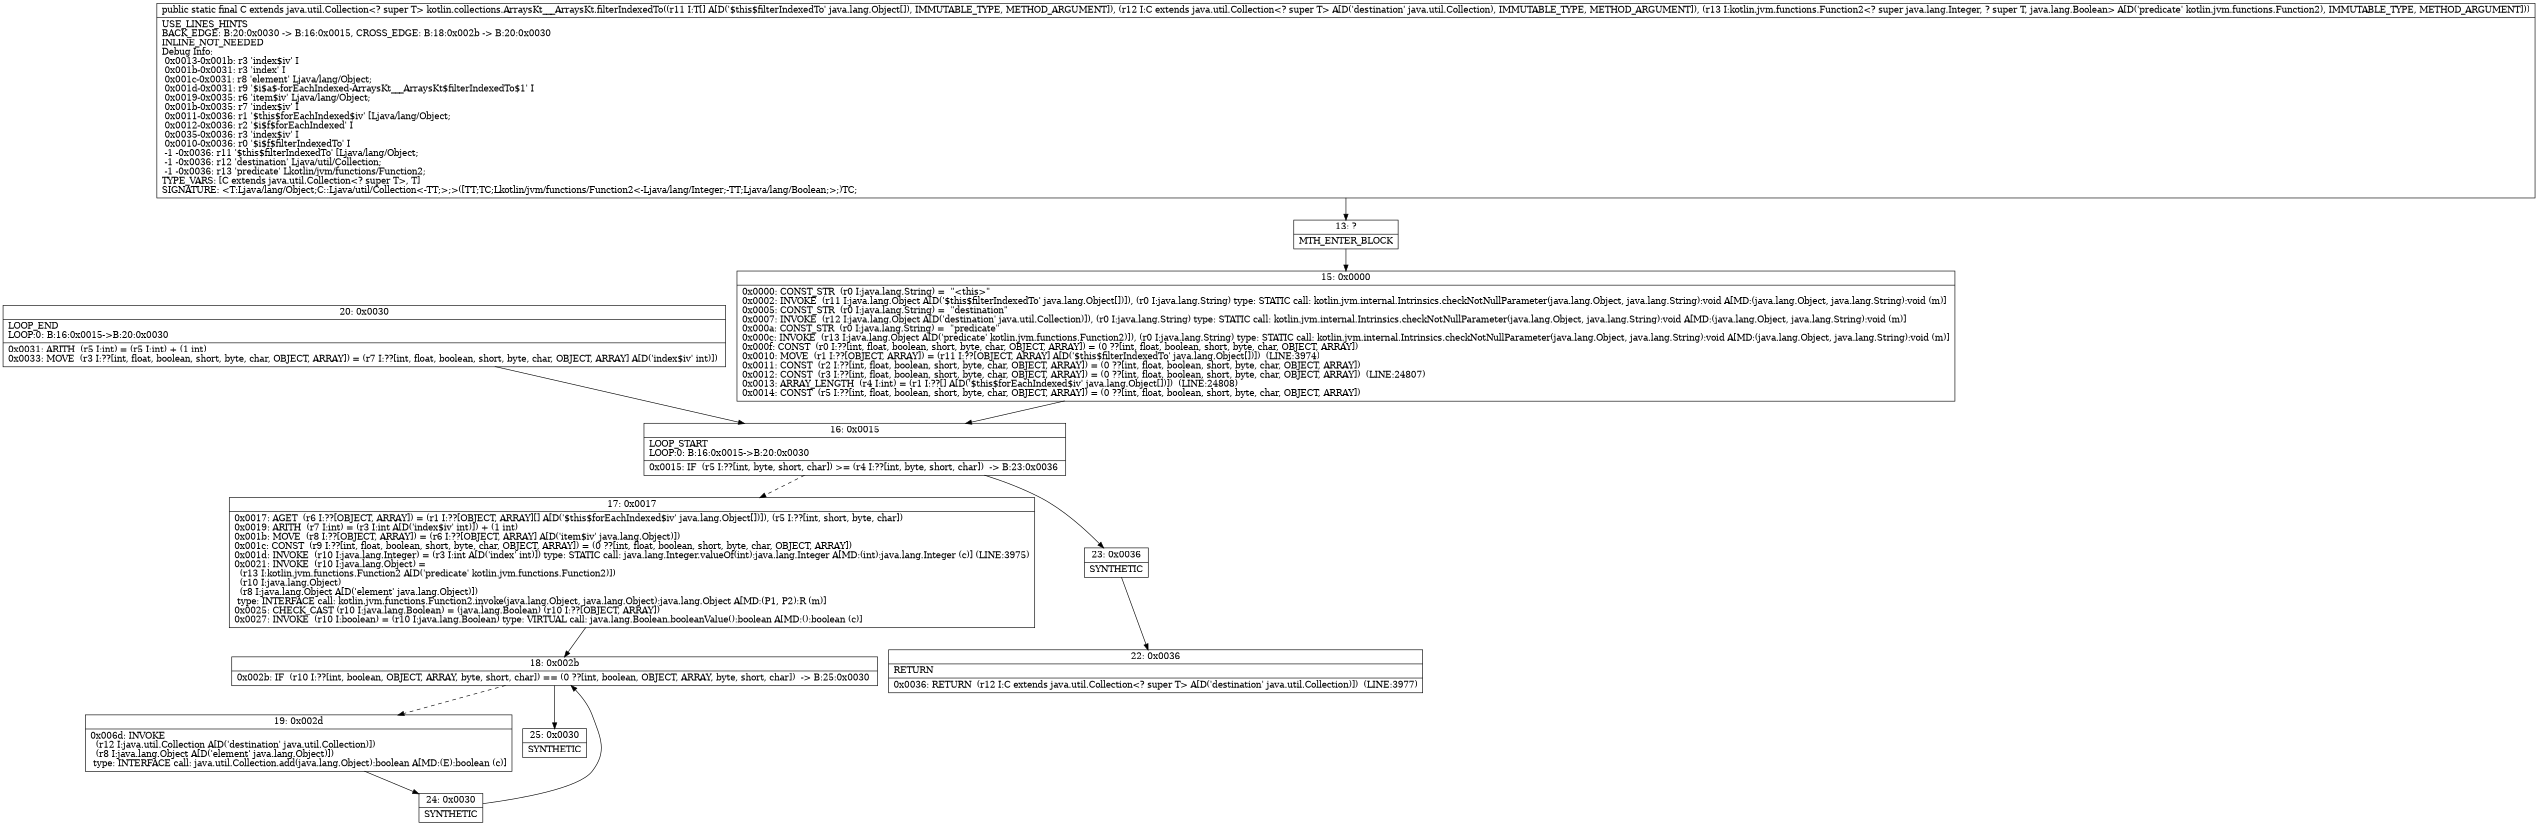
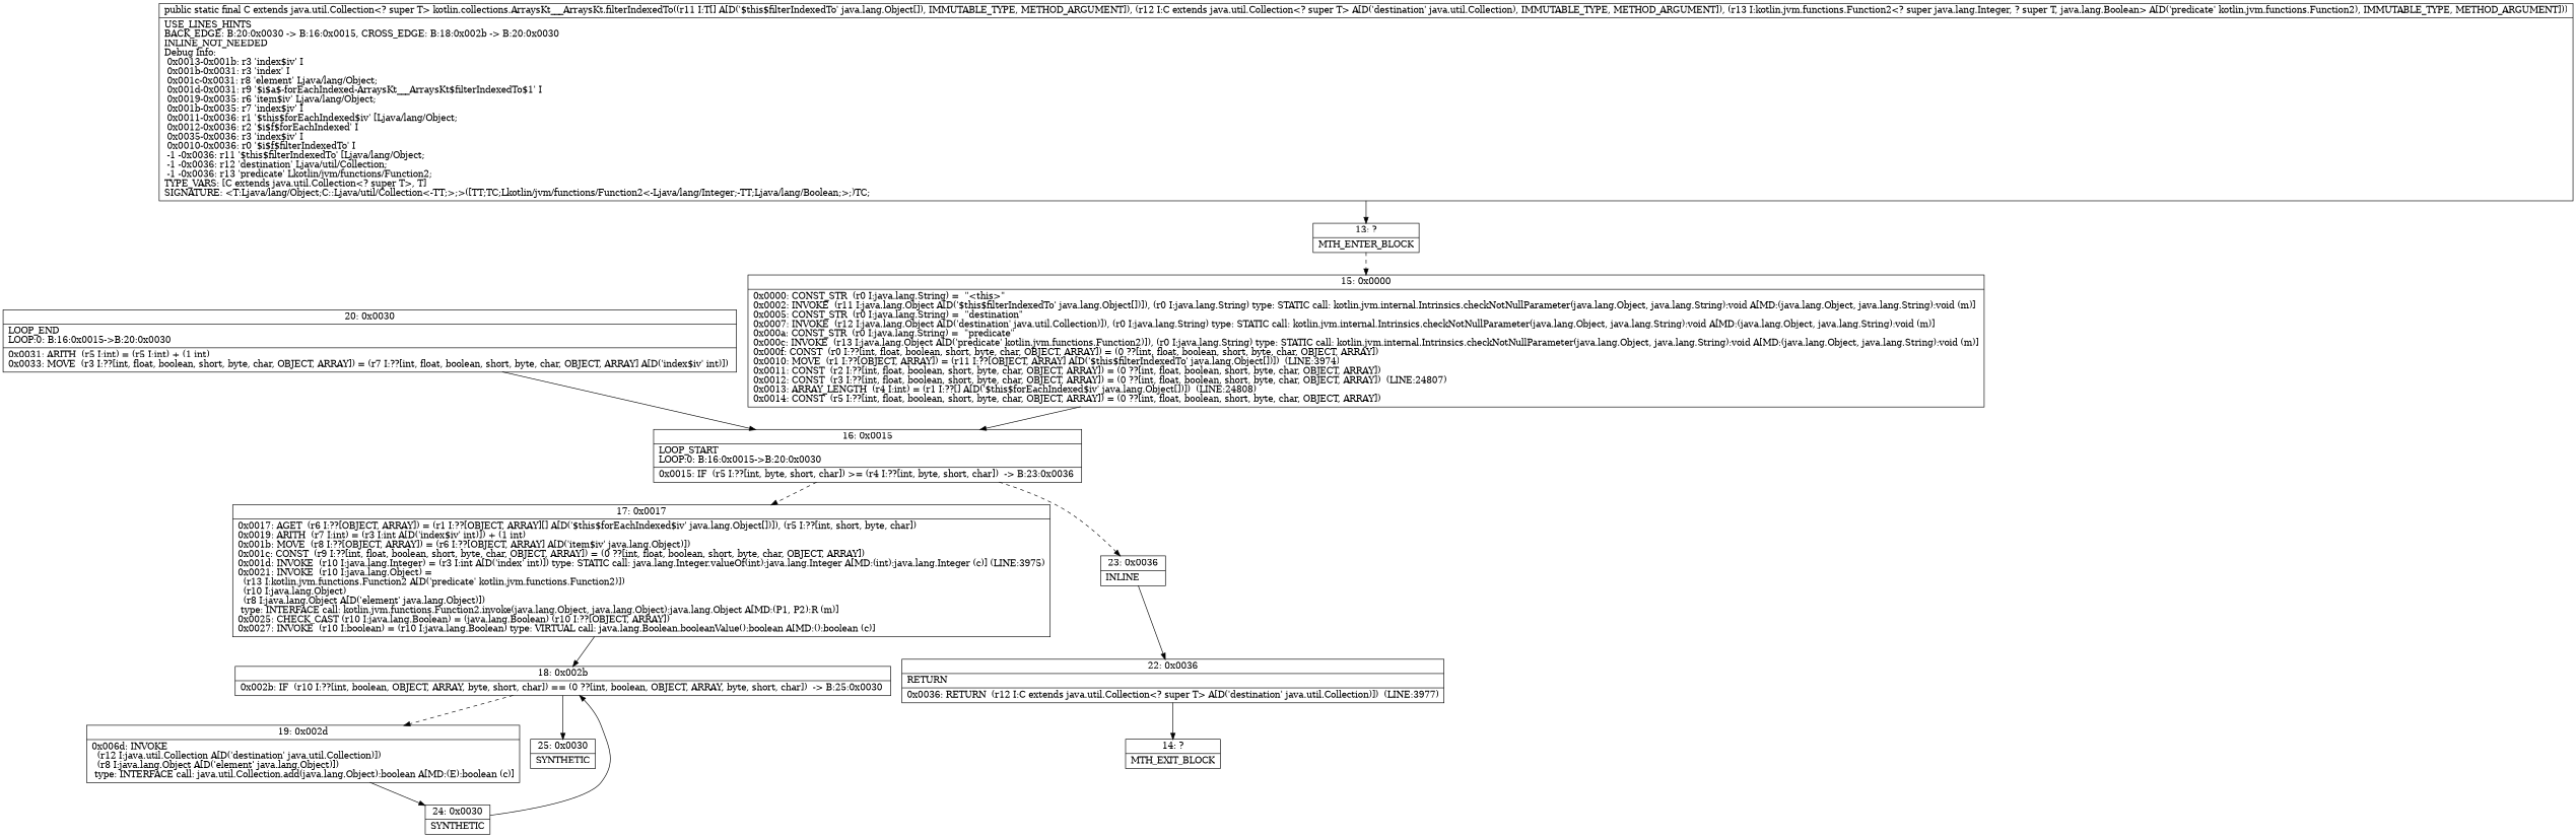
  digraph {
    node [shape=record]
    n1 [label="{13\:\ ?|MTH_ENTER_BLOCK\l}"]
    n2 [label="{15\:\ 0x0000|0x0000: CONST_STR  (r0 I:java.lang.String) =  \"\<this\>\" \l0x0002: INVOKE  (r11 I:java.lang.Object A[D('$this$filterIndexedTo' java.lang.Object[])]), (r0 I:java.lang.String) type: STATIC call: kotlin.jvm.internal.Intrinsics.checkNotNullParameter(java.lang.Object, java.lang.String):void A[MD:(java.lang.Object, java.lang.String):void (m)]\l0x0005: CONST_STR  (r0 I:java.lang.String) =  \"destination\" \l0x0007: INVOKE  (r12 I:java.lang.Object A[D('destination' java.util.Collection)]), (r0 I:java.lang.String) type: STATIC call: kotlin.jvm.internal.Intrinsics.checkNotNullParameter(java.lang.Object, java.lang.String):void A[MD:(java.lang.Object, java.lang.String):void (m)]\l0x000a: CONST_STR  (r0 I:java.lang.String) =  \"predicate\" \l0x000c: INVOKE  (r13 I:java.lang.Object A[D('predicate' kotlin.jvm.functions.Function2)]), (r0 I:java.lang.String) type: STATIC call: kotlin.jvm.internal.Intrinsics.checkNotNullParameter(java.lang.Object, java.lang.String):void A[MD:(java.lang.Object, java.lang.String):void (m)]\l0x000f: CONST  (r0 I:??[int, float, boolean, short, byte, char, OBJECT, ARRAY]) = (0 ??[int, float, boolean, short, byte, char, OBJECT, ARRAY]) \l0x0010: MOVE  (r1 I:??[OBJECT, ARRAY]) = (r11 I:??[OBJECT, ARRAY] A[D('$this$filterIndexedTo' java.lang.Object[])])  (LINE:3974)\l0x0011: CONST  (r2 I:??[int, float, boolean, short, byte, char, OBJECT, ARRAY]) = (0 ??[int, float, boolean, short, byte, char, OBJECT, ARRAY]) \l0x0012: CONST  (r3 I:??[int, float, boolean, short, byte, char, OBJECT, ARRAY]) = (0 ??[int, float, boolean, short, byte, char, OBJECT, ARRAY])  (LINE:24807)\l0x0013: ARRAY_LENGTH  (r4 I:int) = (r1 I:??[] A[D('$this$forEachIndexed$iv' java.lang.Object[])])  (LINE:24808)\l0x0014: CONST  (r5 I:??[int, float, boolean, short, byte, char, OBJECT, ARRAY]) = (0 ??[int, float, boolean, short, byte, char, OBJECT, ARRAY]) \l}"]
    n3 [label="{16\:\ 0x0015|LOOP_START\lLOOP:0: B:16:0x0015\-\>B:20:0x0030\l|0x0015: IF  (r5 I:??[int, byte, short, char]) \>= (r4 I:??[int, byte, short, char])  \-\> B:23:0x0036 \l}"]
    n4 [label="{17\:\ 0x0017|0x0017: AGET  (r6 I:??[OBJECT, ARRAY]) = (r1 I:??[OBJECT, ARRAY][] A[D('$this$forEachIndexed$iv' java.lang.Object[])]), (r5 I:??[int, short, byte, char]) \l0x0019: ARITH  (r7 I:int) = (r3 I:int A[D('index$iv' int)]) + (1 int) \l0x001b: MOVE  (r8 I:??[OBJECT, ARRAY]) = (r6 I:??[OBJECT, ARRAY] A[D('item$iv' java.lang.Object)]) \l0x001c: CONST  (r9 I:??[int, float, boolean, short, byte, char, OBJECT, ARRAY]) = (0 ??[int, float, boolean, short, byte, char, OBJECT, ARRAY]) \l0x001d: INVOKE  (r10 I:java.lang.Integer) = (r3 I:int A[D('index' int)]) type: STATIC call: java.lang.Integer.valueOf(int):java.lang.Integer A[MD:(int):java.lang.Integer (c)] (LINE:3975)\l0x0021: INVOKE  (r10 I:java.lang.Object) = \l  (r13 I:kotlin.jvm.functions.Function2 A[D('predicate' kotlin.jvm.functions.Function2)])\l  (r10 I:java.lang.Object)\l  (r8 I:java.lang.Object A[D('element' java.lang.Object)])\l type: INTERFACE call: kotlin.jvm.functions.Function2.invoke(java.lang.Object, java.lang.Object):java.lang.Object A[MD:(P1, P2):R (m)]\l0x0025: CHECK_CAST (r10 I:java.lang.Boolean) = (java.lang.Boolean) (r10 I:??[OBJECT, ARRAY]) \l0x0027: INVOKE  (r10 I:boolean) = (r10 I:java.lang.Boolean) type: VIRTUAL call: java.lang.Boolean.booleanValue():boolean A[MD:():boolean (c)]\l}"]
-   n5 [label="{23\:\ 0x0036|SYNTHETIC\l}"]
+   n5 [label="{23\:\ 0x0036|INLINE\l}"]
    n6 [label="{18\:\ 0x002b|0x002b: IF  (r10 I:??[int, boolean, OBJECT, ARRAY, byte, short, char]) == (0 ??[int, boolean, OBJECT, ARRAY, byte, short, char])  \-\> B:25:0x0030 \l}"]
    n7 [label="{22\:\ 0x0036|RETURN\l|0x0036: RETURN  (r12 I:C extends java.util.Collection\<? super T\> A[D('destination' java.util.Collection)])  (LINE:3977)\l}"]
    n8 [label="{19\:\ 0x002d|0x006d: INVOKE  \l  (r12 I:java.util.Collection A[D('destination' java.util.Collection)])\l  (r8 I:java.lang.Object A[D('element' java.lang.Object)])\l type: INTERFACE call: java.util.Collection.add(java.lang.Object):boolean A[MD:(E):boolean (c)]\l}"]
    n9 [label="{25\:\ 0x0030|SYNTHETIC\l}"]
    n10 [label="{24\:\ 0x0030|SYNTHETIC\l}"]
    n11 [label="{20\:\ 0x0030|LOOP_END\lLOOP:0: B:16:0x0015\-\>B:20:0x0030\l|0x0031: ARITH  (r5 I:int) = (r5 I:int) + (1 int) \l0x0033: MOVE  (r3 I:??[int, float, boolean, short, byte, char, OBJECT, ARRAY]) = (r7 I:??[int, float, boolean, short, byte, char, OBJECT, ARRAY] A[D('index$iv' int)]) \l}"]
+   n12 [label="{14\:\ ?|MTH_EXIT_BLOCK\l}"]
    n13 [label="{public static final C extends java.util.Collection\<? super T\> kotlin.collections.ArraysKt___ArraysKt.filterIndexedTo((r11 I:T[] A[D('$this$filterIndexedTo' java.lang.Object[]), IMMUTABLE_TYPE, METHOD_ARGUMENT]), (r12 I:C extends java.util.Collection\<? super T\> A[D('destination' java.util.Collection), IMMUTABLE_TYPE, METHOD_ARGUMENT]), (r13 I:kotlin.jvm.functions.Function2\<? super java.lang.Integer, ? super T, java.lang.Boolean\> A[D('predicate' kotlin.jvm.functions.Function2), IMMUTABLE_TYPE, METHOD_ARGUMENT]))  | USE_LINES_HINTS\lBACK_EDGE: B:20:0x0030 \-\> B:16:0x0015, CROSS_EDGE: B:18:0x002b \-\> B:20:0x0030\lINLINE_NOT_NEEDED\lDebug Info:\l  0x0013\-0x001b: r3 'index$iv' I\l  0x001b\-0x0031: r3 'index' I\l  0x001c\-0x0031: r8 'element' Ljava\/lang\/Object;\l  0x001d\-0x0031: r9 '$i$a$\-forEachIndexed\-ArraysKt___ArraysKt$filterIndexedTo$1' I\l  0x0019\-0x0035: r6 'item$iv' Ljava\/lang\/Object;\l  0x001b\-0x0035: r7 'index$iv' I\l  0x0011\-0x0036: r1 '$this$forEachIndexed$iv' [Ljava\/lang\/Object;\l  0x0012\-0x0036: r2 '$i$f$forEachIndexed' I\l  0x0035\-0x0036: r3 'index$iv' I\l  0x0010\-0x0036: r0 '$i$f$filterIndexedTo' I\l  \-1 \-0x0036: r11 '$this$filterIndexedTo' [Ljava\/lang\/Object;\l  \-1 \-0x0036: r12 'destination' Ljava\/util\/Collection;\l  \-1 \-0x0036: r13 'predicate' Lkotlin\/jvm\/functions\/Function2;\lTYPE_VARS: [C extends java.util.Collection\<? super T\>, T]\lSIGNATURE: \<T:Ljava\/lang\/Object;C::Ljava\/util\/Collection\<\-TT;\>;\>([TT;TC;Lkotlin\/jvm\/functions\/Function2\<\-Ljava\/lang\/Integer;\-TT;Ljava\/lang\/Boolean;\>;)TC;\l}"]
-   n1 -> n2
+   n1 -> n2 [style=dashed]
    n2 -> n3
    n3 -> n4 [style=dashed]
-   n3 -> n5
+   n3 -> n5 [style=dashed]
    n4 -> n6
    n5 -> n7
    n6 -> n8 [style=dashed]
    n6 -> n9
+   n7 -> n12
    n8 -> n10
    n10 -> n6
    n11 -> n3
    n13 -> n1
  }
